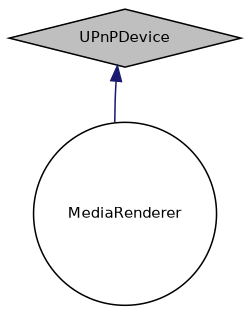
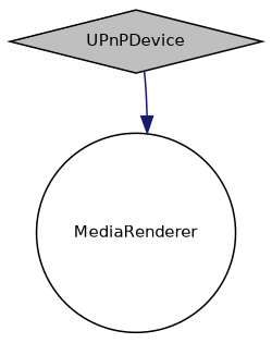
  digraph {
    node [color=black fontname=Helvetica fontsize=10 style=filled]
    n1 [fillcolor=grey75 fontcolor=black height=0.2 label=UPnPDevice shape=diamond width=0.4]
    n2 [fillcolor=white height=0.2 label=MediaRenderer shape=circle width=0.4]
-   n1 -> n2 [color=midnightblue dir=back fontname=Helvetica fontsize=10 labelfontname=Helvetica labelfontsize=10 style=solid]
+   n2 -> n1 [color=midnightblue dir=back fontname=Helvetica fontsize=10 labelfontname=Helvetica labelfontsize=10 style=solid]
  }
